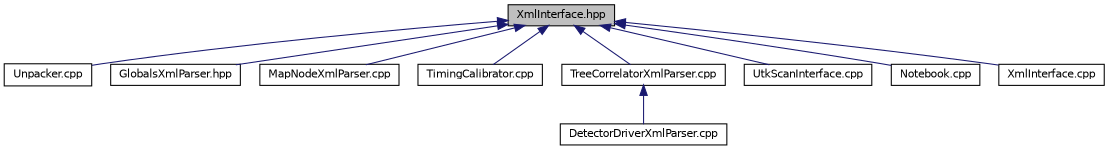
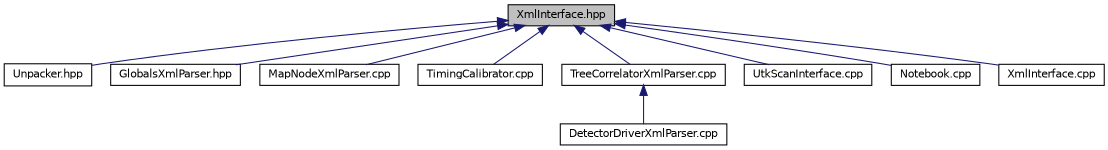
  digraph {
    node [color=black fillcolor=white fontname=Helvetica fontsize=10 shape=record style=filled]
    edge [color=midnightblue dir=back fontname=Helvetica fontsize=10 labelfontname=Helvetica labelfontsize=10 style=solid]
    n1 [fillcolor=grey75 fontcolor=black height=0.2 label="XmlInterface.hpp" width=0.4]
-   n2 [height=0.2 label="Unpacker.cpp" width=0.4]
+   n2 [height=0.2 label="Unpacker.hpp" width=0.4]
    n3 [height=0.2 label="GlobalsXmlParser.hpp" width=0.4]
    n4 [height=0.2 label="MapNodeXmlParser.cpp" width=0.4]
    n5 [height=0.2 label="TimingCalibrator.cpp" width=0.4]
    n6 [height=0.2 label="TreeCorrelatorXmlParser.cpp" width=0.4]
    n7 [height=0.2 label="UtkScanInterface.cpp" width=0.4]
    n8 [height=0.2 label="Notebook.cpp" width=0.4]
    n9 [height=0.2 label="XmlInterface.cpp" width=0.4]
    n10 [height=0.2 label="DetectorDriverXmlParser.cpp" width=0.4]
    n1 -> n2
    n1 -> n3
    n1 -> n4
    n1 -> n5
    n1 -> n6
    n1 -> n7
    n1 -> n8
    n1 -> n9
    n6 -> n10
  }
